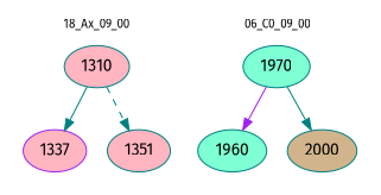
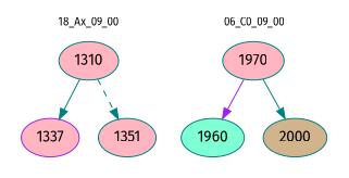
  digraph {
    fontname="Fira Sans"
    node [color=teal fillcolor=lightpink fontname="Fira Sans" style=filled]
    edge [color=teal fontname="Fira Sans" style=solid]
    n1 [label=1310]
    n2 [color=purple label=1337]
    n3 [label=1351]
-   n4 [fillcolor=aquamarine label=1970]
+   n4 [label=1970]
    n5 [fillcolor=aquamarine label=1960]
    n6 [fillcolor=tan label=2000]
    subgraph cluster_1 {
      color=white
      fontsize=10
      label="18_Ax_09_00"
      n1
      n2
      n3
    }
    subgraph cluster_2 {
      color=white
      fontsize=10
      label="06_C0_09_00"
      n4
      n5
      n6
    }
    n1 -> n2
    n1 -> n3 [style=dashed]
    n4 -> n5 [color=purple]
    n4 -> n6
  }
